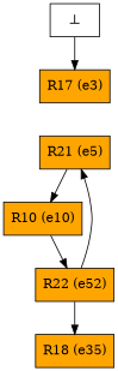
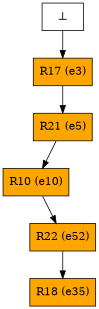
  digraph {
    node [color=black fillcolor=orange shape=box style=filled]
    n1 [label="R17 (e3)"]
    n2 [label="R21 (e5)"]
    n3 [label="R10 (e10)"]
    n4 [label="R22 (e52)"]
    n5 [label="R18 (e35)"]
    n6 [fillcolor=white label="⊥" color=""]
-   n4 -> n2
+   n1 -> n2
    n2 -> n3
    n3 -> n4
    n4 -> n5
    n6 -> n1
  }
